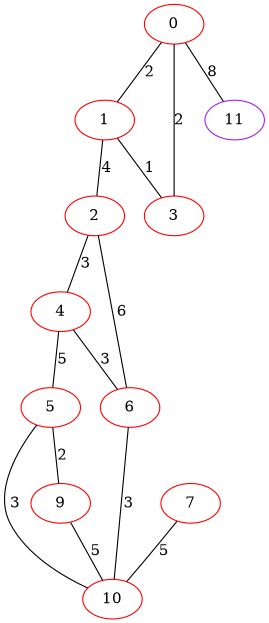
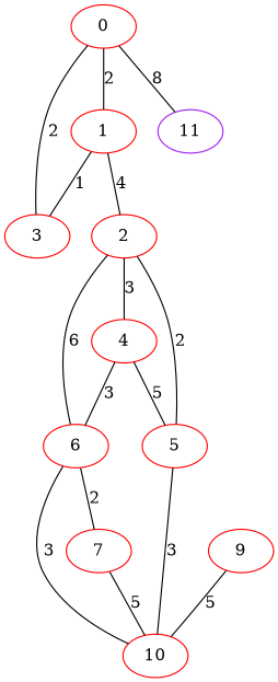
  graph {
    node [color=red weight=1]
    0
    1
    3
    11 [color=purple weight=4]
    2
    4
    6
    5
    7
    10
    9
    0 -- 1 [label=2]
    0 -- 3 [label=2]
    0 -- 11 [label=8]
    1 -- 3 [label=1]
    1 -- 2 [label=4]
    2 -- 4 [label=3]
    2 -- 6 [label=6]
    4 -- 6 [label=3]
    4 -- 5 [label=5]
+   6 -- 7 [label=2]
    6 -- 10 [label=3]
    5 -- 10 [label=3]
-   5 -- 9 [label=2]
+   5 -- 2 [label=2]
    7 -- 10 [label=5]
    9 -- 10 [label=5]
  }
